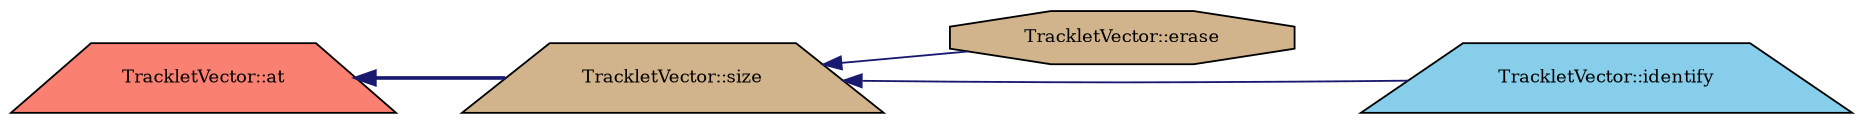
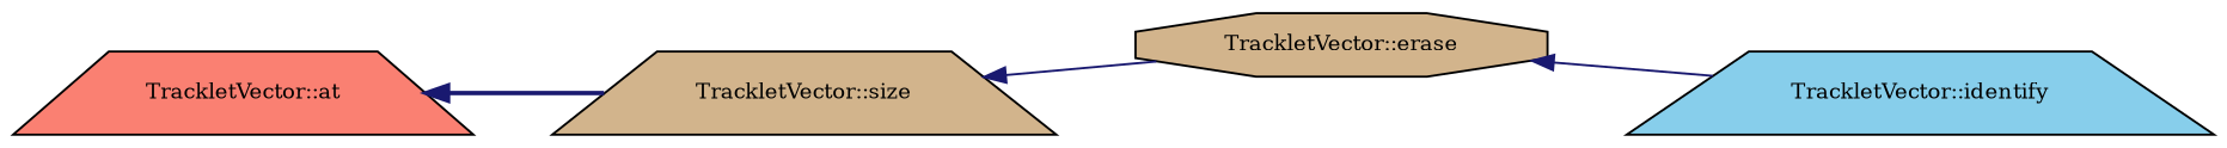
  digraph {
    fontname="DejaVu Serif"
    rankdir=LR
    node [color=black fillcolor=tan fontname="DejaVu Serif" fontsize=10 shape=trapezium style=filled]
    edge [color=midnightblue dir=back fontname="DejaVu Serif" fontsize=10 labelfontname=FreeSans labelfontsize=10 style=solid]
    n1 [fontcolor=black height=0.2 label="TrackletVector::size" width=0.4]
    n2 [height=0.2 label="TrackletVector::erase" shape=octagon width=0.4]
    n3 [fillcolor=skyblue height=0.2 label="TrackletVector::identify" width=0.4]
    n4 [fillcolor=salmon height=0.2 label="TrackletVector::at" width=0.4]
    n1 -> n2
-   n1 -> n3
+   n2 -> n3
    n4 -> n1 [style=bold]
  }
